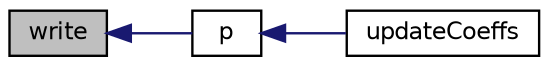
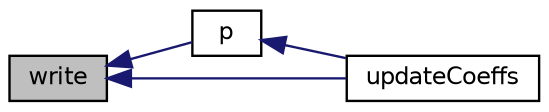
  digraph {
    rankdir=LR
    node [color=black fontname=Helvetica fontsize=10 shape=record]
    edge [color=midnightblue dir=back fontname=Helvetica fontsize=10 labelfontname=Helvetica labelfontsize=10 style=solid]
    n1 [fillcolor=grey75 fontcolor=black height=0.2 label=write style=filled width=0.4]
    n2 [height=0.2 label=p width=0.4]
    n3 [height=0.2 label=updateCoeffs width=0.4]
    n1 -> n2
+   n1 -> n3
    n2 -> n3
  }
